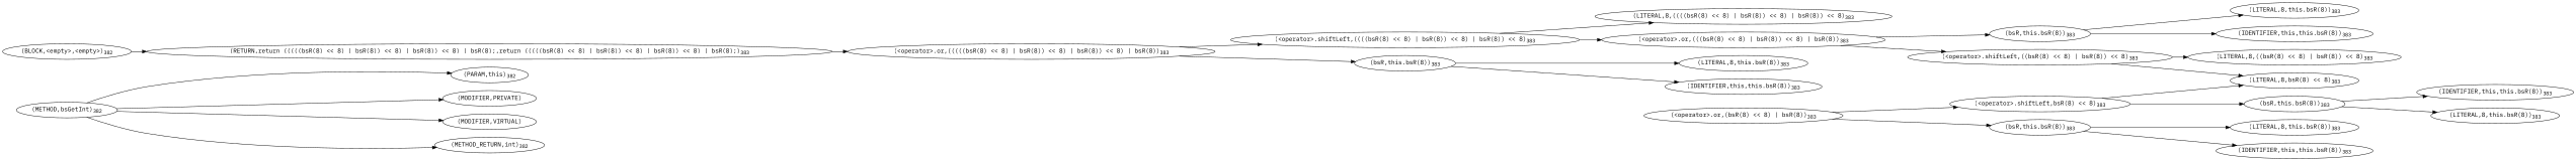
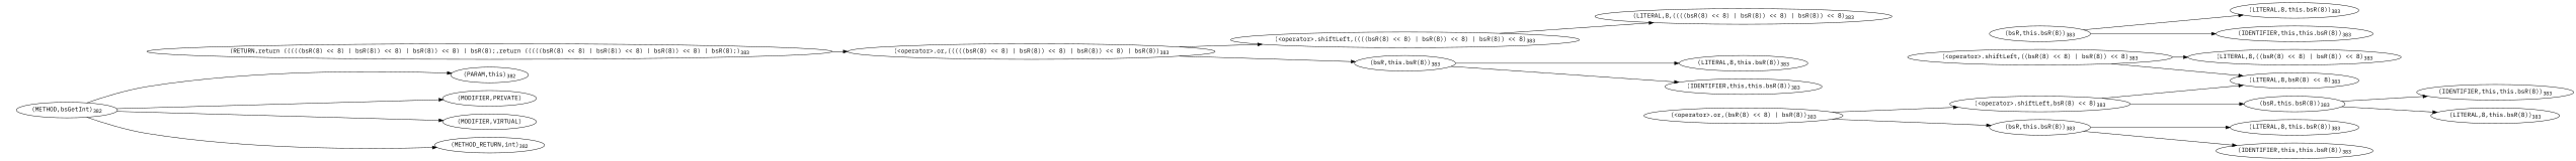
  digraph {
    fontname="IBM Plex Mono"
    rankdir=LR
    node [fontname="IBM Plex Mono"]
    edge [fontname="IBM Plex Mono"]
    n1 [label=<(METHOD,bsGetInt)<SUB>382</SUB>>]
    n2 [label=<(PARAM,this)<SUB>382</SUB>>]
    n3 [label=<(MODIFIER,PRIVATE)>]
    n4 [label=<(MODIFIER,VIRTUAL)>]
    n5 [label=<(METHOD_RETURN,int)<SUB>382</SUB>>]
-   n6 [label=<(BLOCK,&lt;empty&gt;,&lt;empty&gt;)<SUB>382</SUB>>]
    n7 [label=<(RETURN,return (((((bsR(8) &lt;&lt; 8) | bsR(8)) &lt;&lt; 8) | bsR(8)) &lt;&lt; 8) | bsR(8);,return (((((bsR(8) &lt;&lt; 8) | bsR(8)) &lt;&lt; 8) | bsR(8)) &lt;&lt; 8) | bsR(8);)<SUB>383</SUB>>]
    n8 [label=<(&lt;operator&gt;.or,(((((bsR(8) &lt;&lt; 8) | bsR(8)) &lt;&lt; 8) | bsR(8)) &lt;&lt; 8) | bsR(8))<SUB>383</SUB>>]
    n9 [label=<(&lt;operator&gt;.shiftLeft,((((bsR(8) &lt;&lt; 8) | bsR(8)) &lt;&lt; 8) | bsR(8)) &lt;&lt; 8)<SUB>383</SUB>>]
    n10 [label=<(bsR,this.bsR(8))<SUB>383</SUB>>]
-   n11 [label=<(&lt;operator&gt;.or,(((bsR(8) &lt;&lt; 8) | bsR(8)) &lt;&lt; 8) | bsR(8))<SUB>383</SUB>>]
    n12 [label=<(LITERAL,8,((((bsR(8) &lt;&lt; 8) | bsR(8)) &lt;&lt; 8) | bsR(8)) &lt;&lt; 8)<SUB>383</SUB>>]
    n13 [label=<(IDENTIFIER,this,this.bsR(8))<SUB>383</SUB>>]
    n14 [label=<(LITERAL,8,this.bsR(8))<SUB>383</SUB>>]
    n15 [label=<(&lt;operator&gt;.shiftLeft,((bsR(8) &lt;&lt; 8) | bsR(8)) &lt;&lt; 8)<SUB>383</SUB>>]
    n16 [label=<(bsR,this.bsR(8))<SUB>383</SUB>>]
    n17 [label=<(LITERAL,8,((bsR(8) &lt;&lt; 8) | bsR(8)) &lt;&lt; 8)<SUB>383</SUB>>]
    n18 [label=<(LITERAL,8,bsR(8) &lt;&lt; 8)<SUB>383</SUB>>]
    n19 [label=<(IDENTIFIER,this,this.bsR(8))<SUB>383</SUB>>]
    n20 [label=<(LITERAL,8,this.bsR(8))<SUB>383</SUB>>]
    n21 [label=<(&lt;operator&gt;.or,(bsR(8) &lt;&lt; 8) | bsR(8))<SUB>383</SUB>>]
    n22 [label=<(&lt;operator&gt;.shiftLeft,bsR(8) &lt;&lt; 8)<SUB>383</SUB>>]
    n23 [label=<(bsR,this.bsR(8))<SUB>383</SUB>>]
    n24 [label=<(bsR,this.bsR(8))<SUB>383</SUB>>]
    n25 [label=<(IDENTIFIER,this,this.bsR(8))<SUB>383</SUB>>]
    n26 [label=<(LITERAL,8,this.bsR(8))<SUB>383</SUB>>]
    n27 [label=<(IDENTIFIER,this,this.bsR(8))<SUB>383</SUB>>]
    n28 [label=<(LITERAL,8,this.bsR(8))<SUB>383</SUB>>]
    n1 -> n2
    n1 -> n3
    n1 -> n4
    n1 -> n5
-   n6 -> n7
    n7 -> n8
    n8 -> n9
    n8 -> n10
-   n9 -> n11
    n9 -> n12
    n10 -> n13
    n10 -> n14
-   n11 -> n15
-   n11 -> n16
    n15 -> n17
    n15 -> n18
    n16 -> n19
    n16 -> n20
    n21 -> n22
    n21 -> n23
    n22 -> n18
    n22 -> n24
    n23 -> n25
    n23 -> n26
    n24 -> n27
    n24 -> n28
  }
